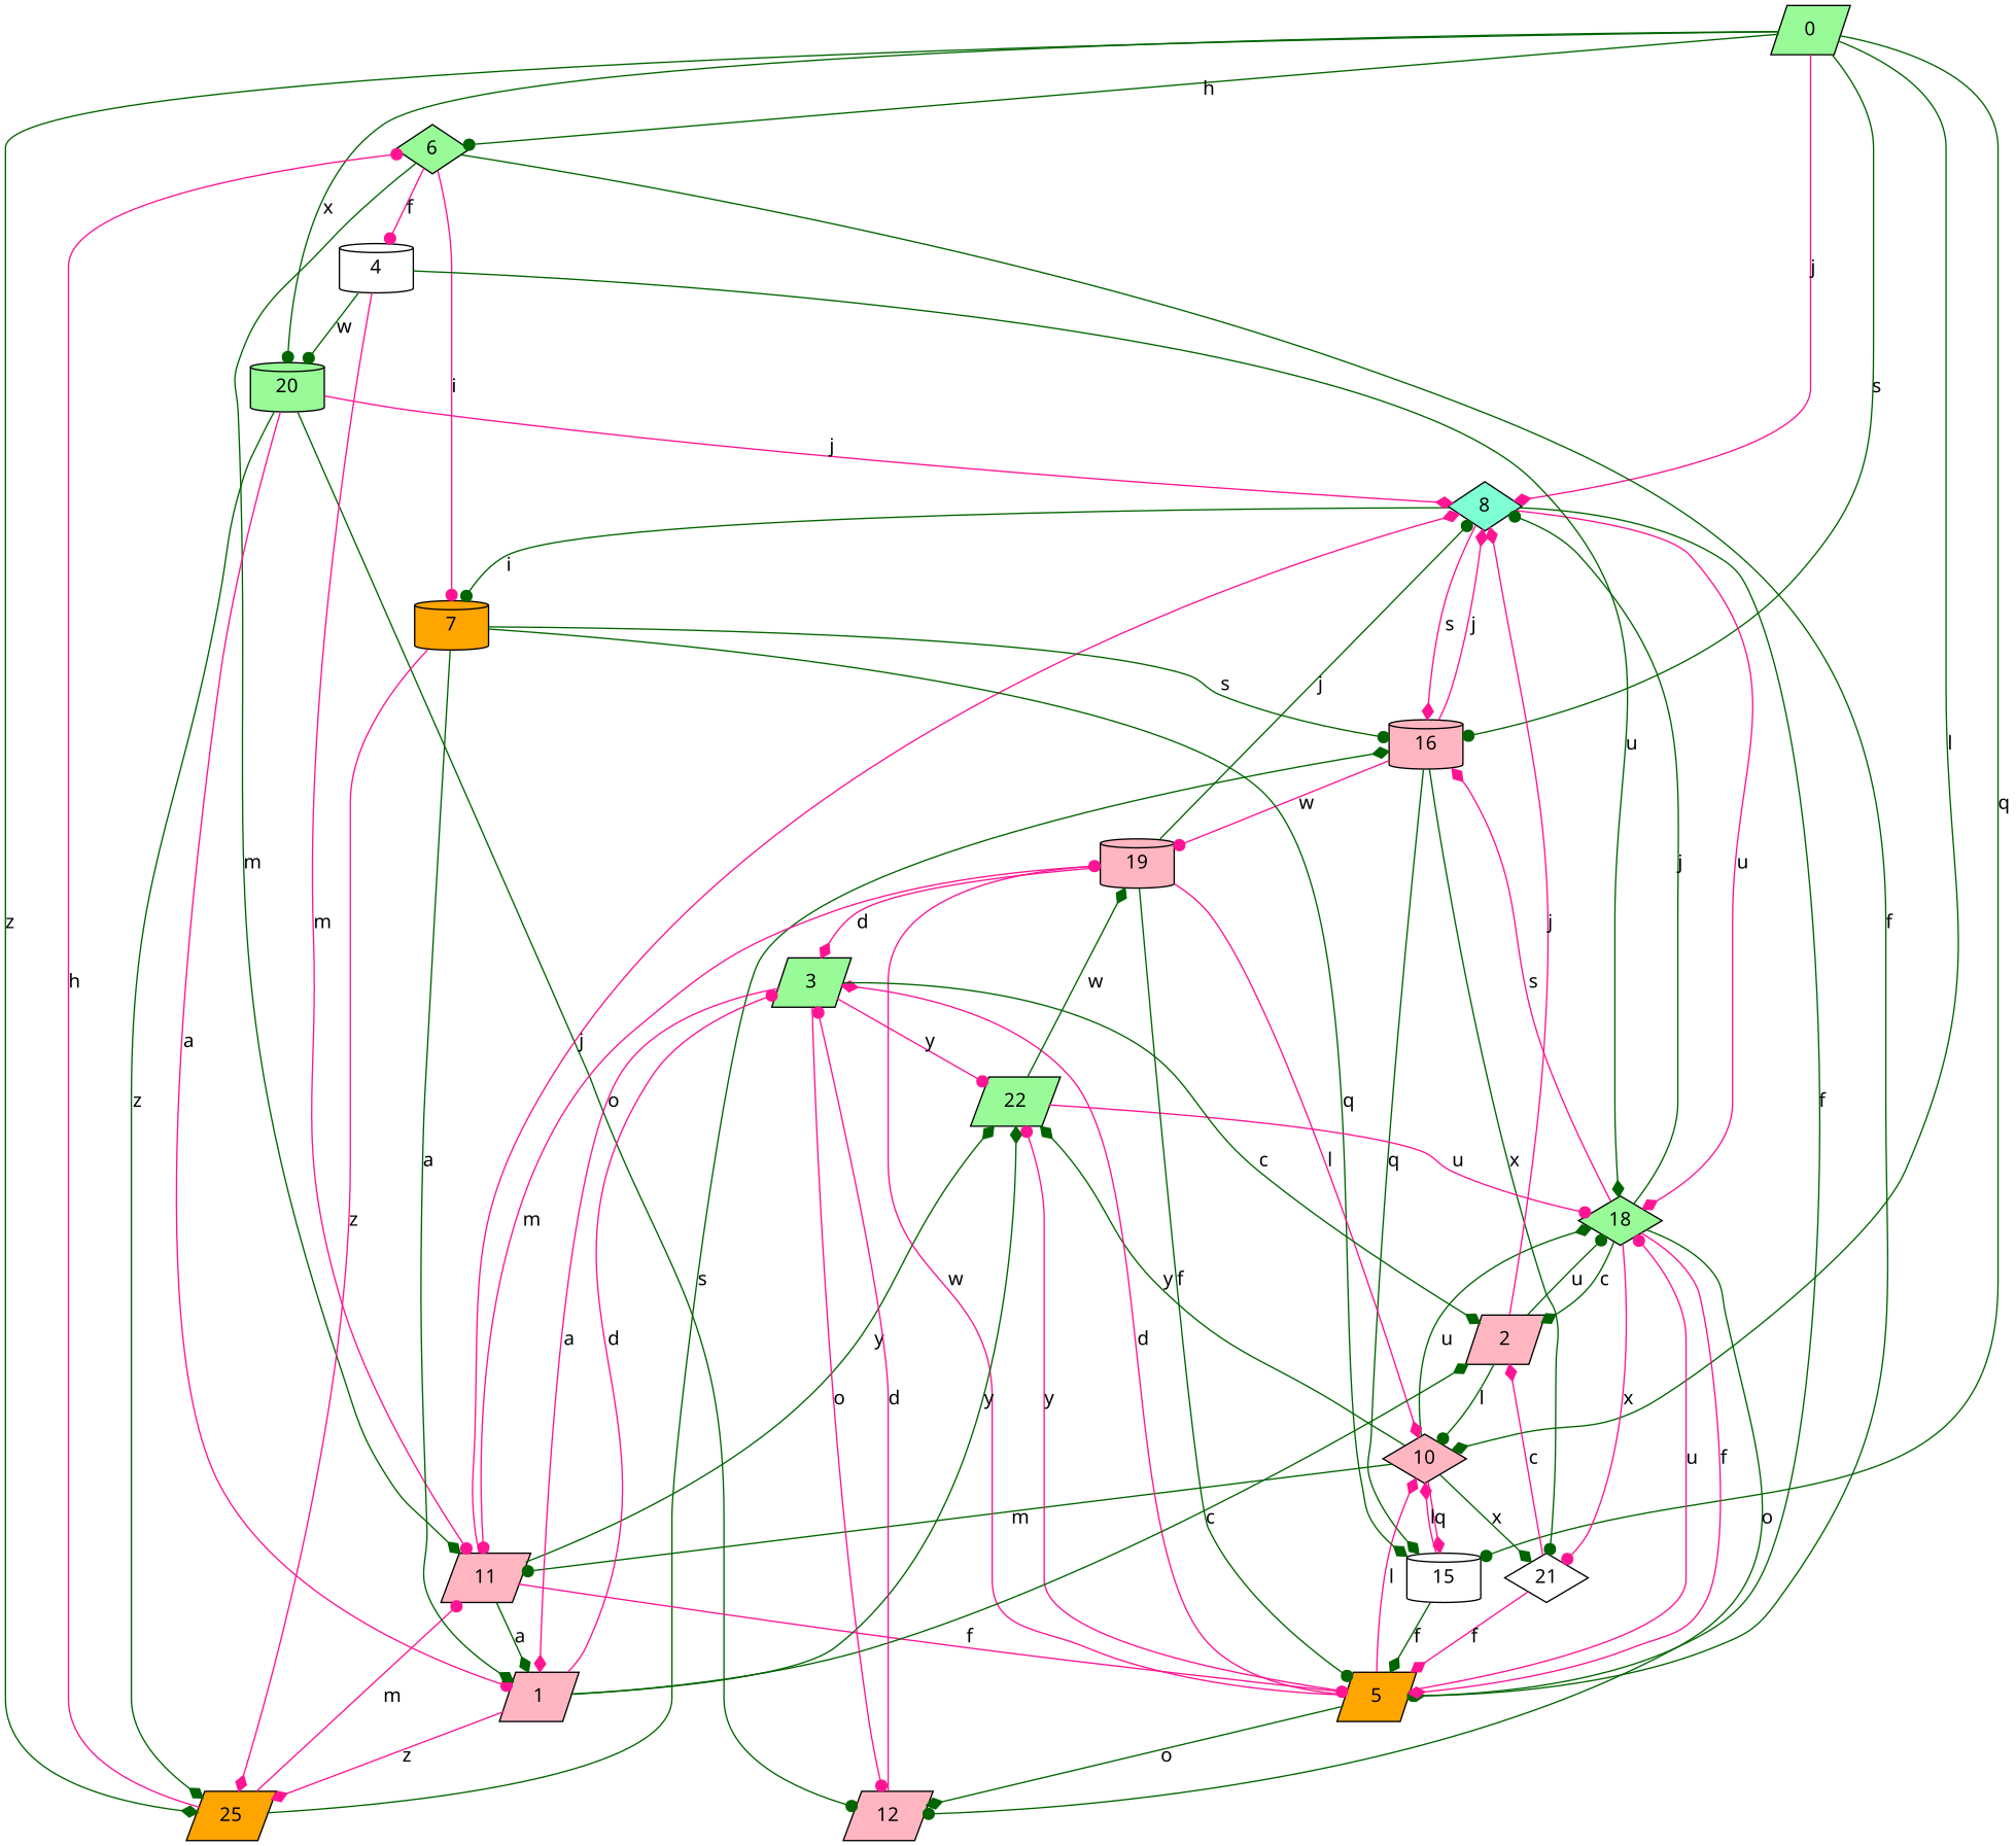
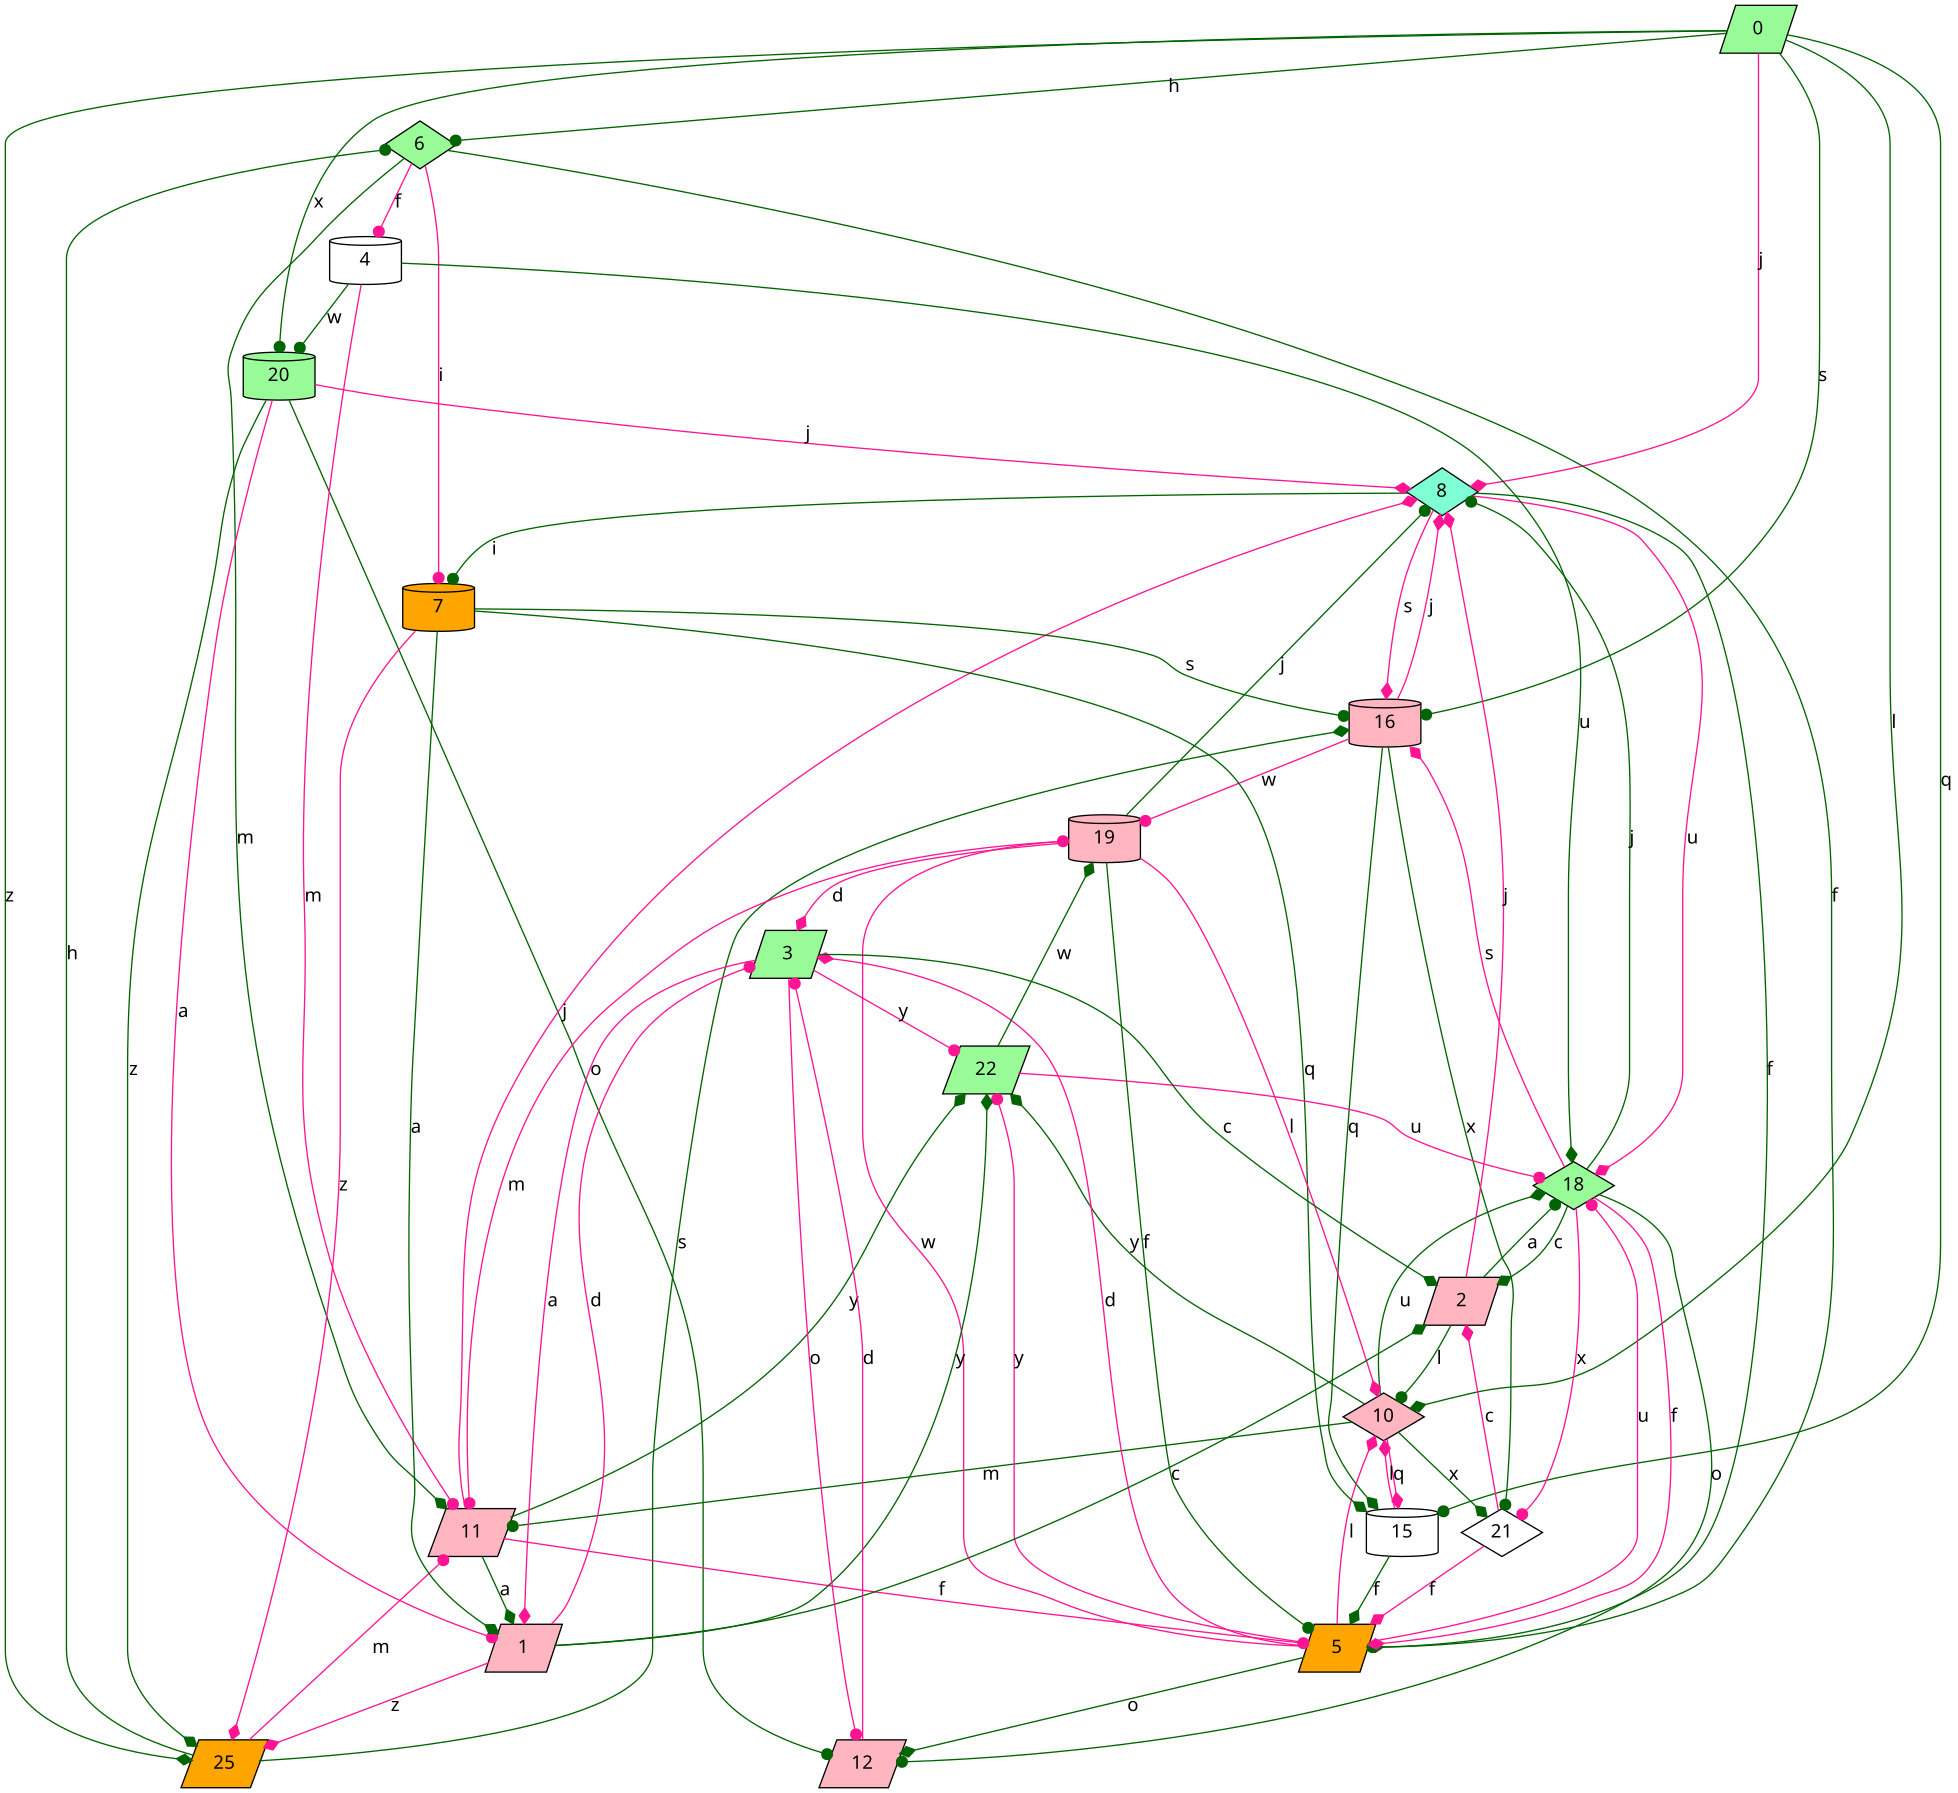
  strict digraph {
    fontname="Noto Sans"
    node [fillcolor=lightpink fontname="Noto Sans" shape=parallelogram style=filled]
    edge [arrowhead=diamond color=darkgreen fontname="Noto Sans"]
    0 [fillcolor=palegreen]
    6 [fillcolor=palegreen shape=diamond]
    8 [fillcolor=aquamarine shape=diamond]
    10 [shape=diamond]
    15 [fillcolor=white shape=cylinder]
    16 [shape=cylinder]
    20 [fillcolor=palegreen shape=cylinder]
    25 [fillcolor=orange]
    4 [fillcolor=white shape=cylinder]
    11
    5 [fillcolor=orange]
    7 [fillcolor=orange shape=cylinder]
    18 [fillcolor=palegreen shape=diamond]
    22 [fillcolor=palegreen]
    21 [fillcolor=white shape=diamond]
    19 [shape=cylinder]
    1
    12
    2
    3 [fillcolor=palegreen]
    0 -> 6 [arrowhead=dot label=h]
    0 -> 8 [color=deeppink label=j]
    0 -> 10 [label=l]
    0 -> 15 [arrowhead=dot label=q]
    0 -> 16 [arrowhead=dot label=s]
    0 -> 20 [arrowhead=dot label=x]
    0 -> 25 [label=z]
    6 -> 4 [arrowhead=dot color=deeppink label=f]
    6 -> 11 [label=m]
    6 -> 5 [label=f]
    6 -> 7 [arrowhead=dot color=deeppink label=i]
    8 -> 16 [color=deeppink label=s]
    8 -> 5 [arrowhead=dot label=f]
    8 -> 7 [arrowhead=dot label=i]
    8 -> 18 [color=deeppink label=u]
    10 -> 15 [color=deeppink label=q]
    10 -> 11 [arrowhead=dot label=m]
    10 -> 18 [label=u]
    10 -> 22 [label=y]
    10 -> 21 [label=x]
    15 -> 10 [color=deeppink label=l]
    15 -> 5 [label=f]
    16 -> 8 [color=deeppink label=j]
    16 -> 15 [label=q]
    16 -> 21 [arrowhead=dot label=x]
    16 -> 19 [arrowhead=dot color=deeppink label=w]
    20 -> 8 [color=deeppink label=j]
    20 -> 25 [label=z]
    20 -> 1 [arrowhead=dot color=deeppink label=a]
    20 -> 12 [arrowhead=dot label=o]
-   25 -> 6 [arrowhead=dot color=deeppink label=h]
+   25 -> 6 [arrowhead=dot label=h]
    25 -> 16 [label=s]
    25 -> 11 [arrowhead=dot color=deeppink label=m]
    4 -> 20 [arrowhead=dot label=w]
    4 -> 11 [arrowhead=dot color=deeppink label=m]
    4 -> 18 [label=u]
    11 -> 8 [color=deeppink label=j]
    11 -> 5 [arrowhead=dot color=deeppink label=f]
    11 -> 22 [label=y]
    11 -> 1 [label=a]
    5 -> 10 [color=deeppink label=l]
    5 -> 18 [arrowhead=dot color=deeppink label=u]
    5 -> 22 [arrowhead=dot color=deeppink label=y]
    5 -> 19 [arrowhead=dot color=deeppink label=w]
    5 -> 12 [label=o]
    5 -> 3 [color=deeppink label=d]
    7 -> 15 [label=q]
    7 -> 16 [arrowhead=dot label=s]
    7 -> 25 [color=deeppink label=z]
    7 -> 1 [label=a]
    18 -> 8 [arrowhead=dot label=j]
    18 -> 16 [color=deeppink label=s]
    18 -> 5 [color=deeppink label=f]
    18 -> 21 [arrowhead=dot color=deeppink label=x]
    18 -> 12 [arrowhead=dot label=o]
    18 -> 2 [label=c]
    22 -> 18 [arrowhead=dot color=deeppink label=u]
    22 -> 19 [label=w]
    21 -> 5 [color=deeppink label=f]
    21 -> 2 [color=deeppink label=c]
    19 -> 8 [arrowhead=dot label=j]
    19 -> 10 [color=deeppink label=l]
    19 -> 11 [arrowhead=dot color=deeppink label=m]
    19 -> 5 [arrowhead=dot label=f]
    19 -> 3 [color=deeppink label=d]
    1 -> 25 [color=deeppink label=z]
    1 -> 22 [label=y]
    1 -> 2 [label=c]
    1 -> 3 [arrowhead=dot color=deeppink label=d]
    12 -> 3 [arrowhead=dot color=deeppink label=d]
    2 -> 8 [color=deeppink label=j]
    2 -> 10 [arrowhead=dot label=l]
-   2 -> 18 [arrowhead=dot label=u]
+   2 -> 18 [arrowhead=dot label=a]
    3 -> 22 [arrowhead=dot color=deeppink label=y]
    3 -> 1 [color=deeppink label=a]
    3 -> 12 [arrowhead=dot color=deeppink label=o]
    3 -> 2 [label=c]
  }
